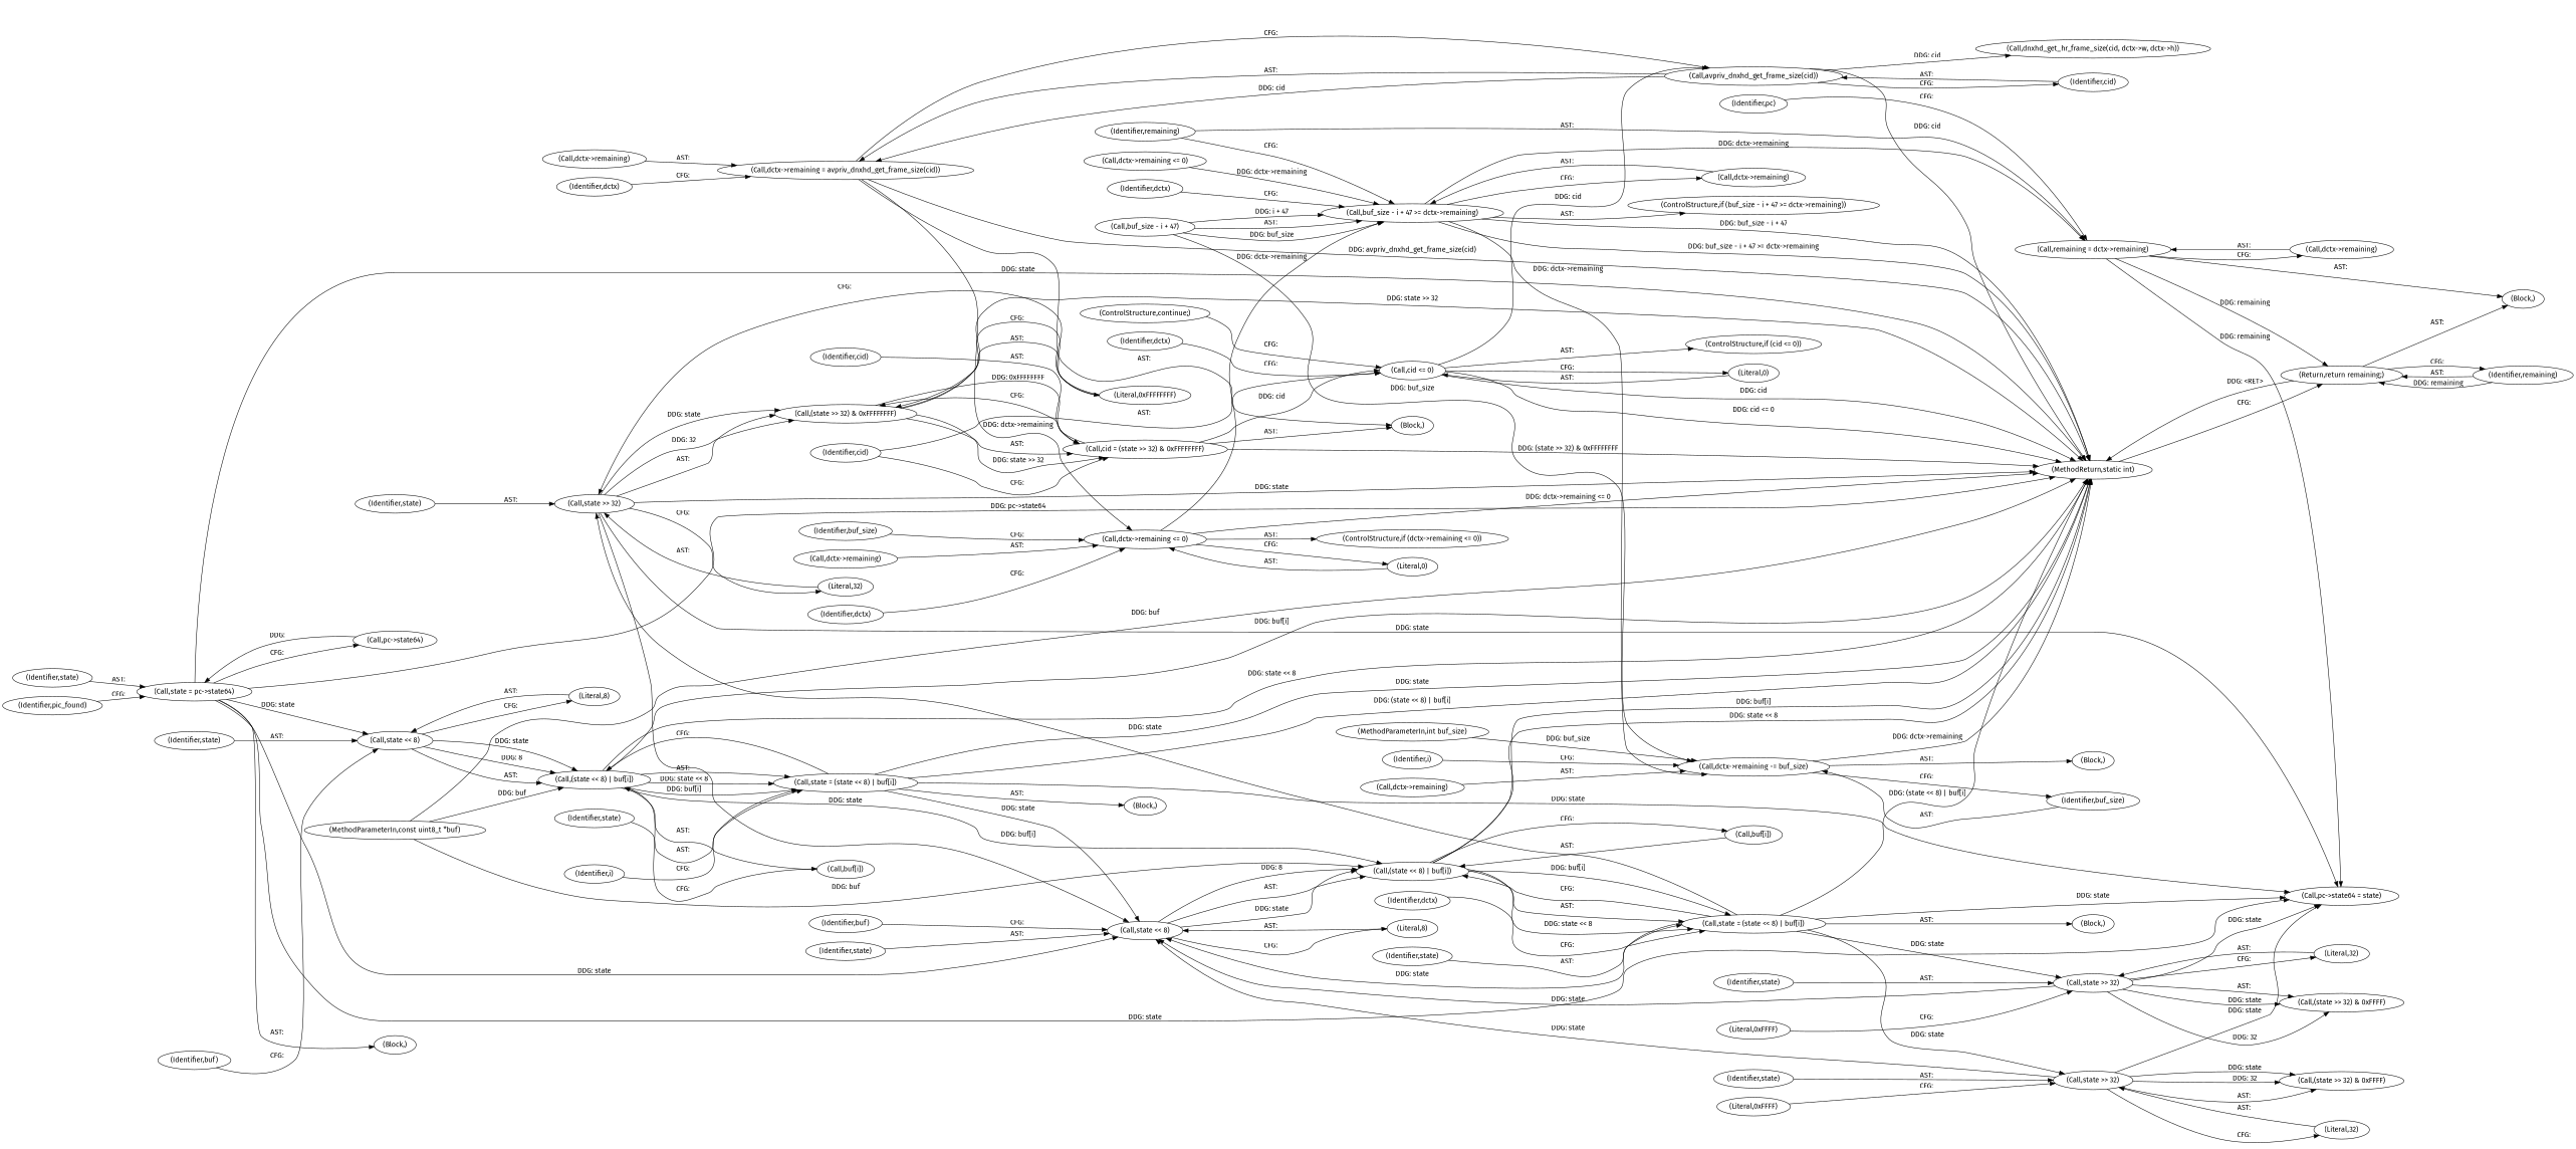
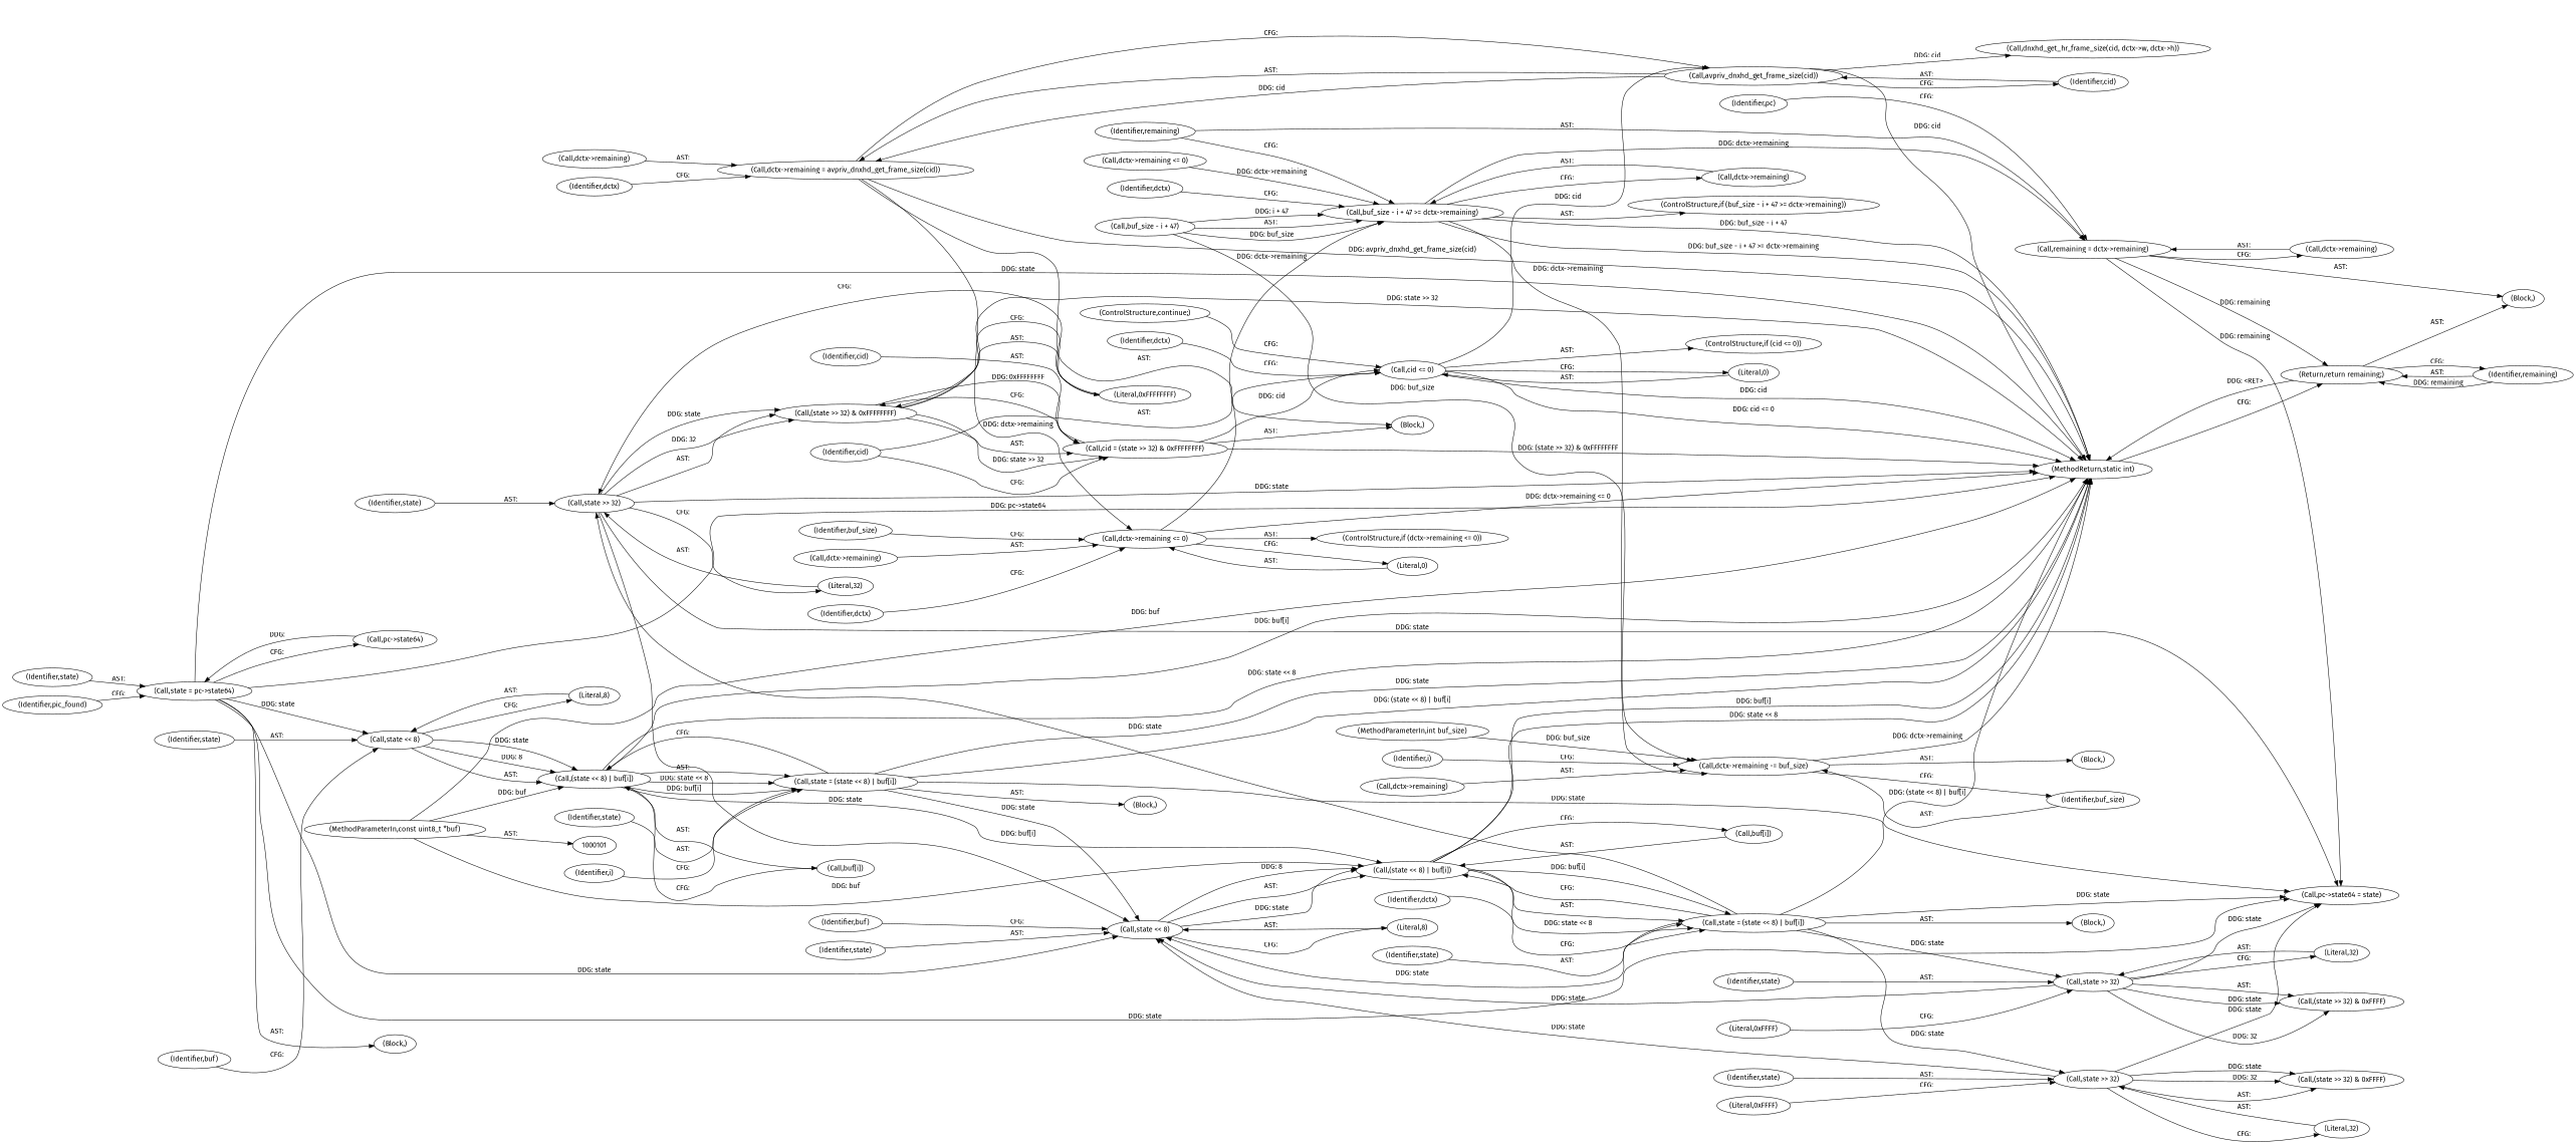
  digraph {
    fontname="Fira Sans"
    rankdir=LR
    node [fontname="Fira Sans"]
    edge [fontname="Fira Sans"]
    n1 [label="(Call,dctx->remaining = avpriv_dnxhd_get_frame_size(cid))"]
    n2 [label="(Call,avpriv_dnxhd_get_frame_size(cid))"]
    n3 [label="(Call,dctx->remaining <= 0)"]
    n4 [label="(Block,)"]
    n5 [label="(MethodReturn,static int)"]
    n6 [label="(Call,dnxhd_get_hr_frame_size(cid, dctx->w, dctx->h))"]
    n7 [label="(Identifier,cid)"]
    n8 [label="(Call,buf_size - i + 47 >= dctx->remaining)"]
    n9 [label="(Literal,0)"]
    n10 [label="(ControlStructure,if (dctx->remaining <= 0))"]
    n11 [label="(Return,return remaining;)"]
    n12 [label="(Call,cid <= 0)"]
    n13 [label="(ControlStructure,if (cid <= 0))"]
    n14 [label="(Literal,0)"]
    n15 [label="(Call,cid = (state >> 32) & 0xFFFFFFFF)"]
    n16 [label="(Call,(state >> 32) & 0xFFFFFFFF)"]
    n17 [label="(Literal,0xFFFFFFFF)"]
    n18 [label="(Call,state >> 32)"]
    n19 [label="(Call,state << 8)"]
    n20 [label="(Call,pc->state64 = state)"]
    n21 [label="(Literal,32)"]
    n22 [label="(Call,(state << 8) | buf[i])"]
    n23 [label="(Literal,8)"]
    n24 [label="(Call,state = (state << 8) | buf[i])"]
    n25 [label="(Call,state >> 32)"]
    n26 [label="(Call,state >> 32)"]
    n27 [label="(Block,)"]
    n28 [label="(Call,buf[i])"]
    n29 [label="(Call,(state >> 32) & 0xFFFF)"]
    n30 [label="(Literal,32)"]
    n31 [label="(Call,(state >> 32) & 0xFFFF)"]
    n32 [label="(Literal,32)"]
    n33 [label="(Call,state = (state << 8) | buf[i])"]
    n34 [label="(Call,(state << 8) | buf[i])"]
    n35 [label="(Block,)"]
    n36 [label="(Call,buf[i])"]
    n37 [label="(Call,state << 8)"]
    n38 [label="(Literal,8)"]
    n39 [label="(Call,state = pc->state64)"]
    n40 [label="(Block,)"]
    n41 [label="(Call,pc->state64)"]
    n42 [label="(MethodParameterIn,const uint8_t *buf)"]
+   1000101
    n44 [label="(Call,remaining = dctx->remaining)"]
    n45 [label="(Call,dctx->remaining -= buf_size)"]
    n46 [label="(ControlStructure,if (buf_size - i + 47 >= dctx->remaining))"]
    n47 [label="(Call,dctx->remaining)"]
    n48 [label="(Block,)"]
    n49 [label="(Call,dctx->remaining)"]
    n50 [label="(Identifier,buf_size)"]
    n51 [label="(Block,)"]
    n52 [label="(Identifier,remaining)"]
    n53 [label="(Call,dctx->remaining)"]
    n54 [label="(Identifier,dctx)"]
    n55 [label="(Identifier,cid)"]
    n56 [label="(ControlStructure,continue;)"]
    n57 [label="(Literal,0xFFFF)"]
    n58 [label="(Identifier,state)"]
    n59 [label="(Call,dctx->remaining)"]
    n60 [label="(Identifier,buf)"]
    n61 [label="(Identifier,dctx)"]
    n62 [label="(Identifier,pc)"]
    n63 [label="(Identifier,dctx)"]
    n64 [label="(Call,buf_size - i + 47)"]
    n65 [label="(Identifier,cid)"]
    n66 [label="(Call,dctx->remaining <= 0)"]
    n67 [label="(Identifier,buf_size)"]
    n68 [label="(Identifier,dctx)"]
    n69 [label="(Identifier,state)"]
    n70 [label="(MethodParameterIn,int buf_size)"]
    n71 [label="(Identifier,state)"]
    n72 [label="(Identifier,state)"]
    n73 [label="(Identifier,buf)"]
    n74 [label="(Identifier,state)"]
    n75 [label="(Identifier,state)"]
    n76 [label="(Identifier,remaining)"]
    n77 [label="(Identifier,i)"]
    n78 [label="(Call,dctx->remaining)"]
    n79 [label="(Identifier,dctx)"]
    n80 [label="(Literal,0xFFFF)"]
    n81 [label="(Identifier,state)"]
    n82 [label="(Identifier,pic_found)"]
    n83 [label="(Identifier,i)"]
    n84 [label="(Identifier,state)"]
    n1 -> n2 [label="CFG: "]
    n1 -> n3 [label="DDG: dctx->remaining"]
    n1 -> n4 [label="AST: "]
    n1 -> n5 [label="DDG: avpriv_dnxhd_get_frame_size(cid)"]
    n2 -> n1 [label="AST: "]
    n2 -> n1 [label="DDG: cid"]
    n2 -> n5 [label="DDG: cid"]
    n2 -> n6 [label="DDG: cid"]
    n2 -> n7 [label="CFG: "]
    n3 -> n5 [label="DDG: dctx->remaining <= 0"]
    n3 -> n8 [label="DDG: dctx->remaining"]
    n3 -> n9 [label="CFG: "]
    n3 -> n10 [label="AST: "]
    n5 -> n11 [label="CFG: "]
    n7 -> n2 [label="AST: "]
    n8 -> n5 [label="DDG: buf_size - i + 47 >= dctx->remaining"]
    n8 -> n5 [label="DDG: buf_size - i + 47"]
    n8 -> n44 [label="DDG: dctx->remaining"]
    n8 -> n45 [label="DDG: dctx->remaining"]
    n8 -> n46 [label="AST: "]
    n8 -> n47 [label="CFG: "]
    n9 -> n3 [label="AST: "]
    n11 -> n5 [label="DDG: <RET>"]
    n11 -> n48 [label="AST: "]
    n11 -> n52 [label="CFG: "]
    n12 -> n2 [label="DDG: cid"]
    n12 -> n5 [label="DDG: cid"]
    n12 -> n5 [label="DDG: cid <= 0"]
    n12 -> n13 [label="AST: "]
    n12 -> n14 [label="CFG: "]
    n14 -> n12 [label="AST: "]
    n15 -> n4 [label="AST: "]
    n15 -> n5 [label="DDG: (state >> 32) & 0xFFFFFFFF"]
    n15 -> n12 [label="DDG: cid"]
    n15 -> n16 [label="CFG: "]
    n16 -> n5 [label="DDG: state >> 32"]
    n16 -> n15 [label="AST: "]
    n16 -> n15 [label="DDG: state >> 32"]
    n16 -> n15 [label="DDG: 0xFFFFFFFF"]
    n16 -> n17 [label="CFG: "]
    n17 -> n16 [label="AST: "]
    n17 -> n18 [label="CFG: "]
    n18 -> n5 [label="DDG: state"]
    n18 -> n16 [label="AST: "]
    n18 -> n16 [label="DDG: state"]
    n18 -> n16 [label="DDG: 32"]
    n18 -> n19 [label="DDG: state"]
    n18 -> n20 [label="DDG: state"]
    n18 -> n21 [label="CFG: "]
    n19 -> n22 [label="AST: "]
    n19 -> n22 [label="DDG: state"]
    n19 -> n22 [label="DDG: 8"]
    n19 -> n23 [label="CFG: "]
    n21 -> n18 [label="AST: "]
    n22 -> n5 [label="DDG: buf[i]"]
    n22 -> n5 [label="DDG: state << 8"]
    n22 -> n24 [label="AST: "]
    n22 -> n24 [label="DDG: state << 8"]
    n22 -> n24 [label="DDG: buf[i]"]
    n22 -> n28 [label="CFG: "]
    n23 -> n19 [label="AST: "]
    n24 -> n5 [label="DDG: (state << 8) | buf[i]"]
    n24 -> n18 [label="DDG: state"]
    n24 -> n19 [label="DDG: state"]
    n24 -> n20 [label="DDG: state"]
    n24 -> n22 [label="CFG: "]
    n24 -> n25 [label="DDG: state"]
    n24 -> n26 [label="DDG: state"]
    n24 -> n27 [label="AST: "]
    n25 -> n19 [label="DDG: state"]
    n25 -> n20 [label="DDG: state"]
    n25 -> n29 [label="AST: "]
    n25 -> n29 [label="DDG: state"]
    n25 -> n29 [label="DDG: 32"]
    n25 -> n30 [label="CFG: "]
    n26 -> n19 [label="DDG: state"]
    n26 -> n20 [label="DDG: state"]
    n26 -> n31 [label="AST: "]
    n26 -> n31 [label="DDG: state"]
    n26 -> n31 [label="DDG: 32"]
    n26 -> n32 [label="CFG: "]
    n28 -> n22 [label="AST: "]
    n30 -> n25 [label="AST: "]
    n32 -> n26 [label="AST: "]
    n33 -> n5 [label="DDG: state"]
    n33 -> n5 [label="DDG: (state << 8) | buf[i]"]
    n33 -> n19 [label="DDG: state"]
    n33 -> n20 [label="DDG: state"]
    n33 -> n34 [label="CFG: "]
    n33 -> n35 [label="AST: "]
    n34 -> n5 [label="DDG: buf[i]"]
    n34 -> n5 [label="DDG: state << 8"]
    n34 -> n22 [label="DDG: buf[i]"]
    n34 -> n33 [label="AST: "]
    n34 -> n33 [label="DDG: state << 8"]
    n34 -> n33 [label="DDG: buf[i]"]
    n34 -> n36 [label="CFG: "]
    n36 -> n34 [label="AST: "]
    n37 -> n34 [label="AST: "]
    n37 -> n34 [label="DDG: state"]
    n37 -> n34 [label="DDG: 8"]
    n37 -> n38 [label="CFG: "]
    n38 -> n37 [label="AST: "]
    n39 -> n5 [label="DDG: state"]
    n39 -> n5 [label="DDG: pc->state64"]
    n39 -> n19 [label="DDG: state"]
    n39 -> n20 [label="DDG: state"]
    n39 -> n37 [label="DDG: state"]
    n39 -> n40 [label="AST: "]
    n39 -> n41 [label="CFG: "]
    n41 -> n39 [label="DDG: "]
    n42 -> n5 [label="DDG: buf"]
    n42 -> n22 [label="DDG: buf"]
    n42 -> n34 [label="DDG: buf"]
+   n42 -> 1000101 [label="AST: "]
    n44 -> n11 [label="DDG: remaining"]
    n44 -> n20 [label="DDG: remaining"]
    n44 -> n48 [label="AST: "]
    n44 -> n49 [label="CFG: "]
    n45 -> n5 [label="DDG: dctx->remaining"]
    n45 -> n50 [label="CFG: "]
    n45 -> n51 [label="AST: "]
    n47 -> n8 [label="AST: "]
    n49 -> n44 [label="AST: "]
    n50 -> n45 [label="AST: "]
    n52 -> n11 [label="AST: "]
    n52 -> n11 [label="DDG: remaining"]
    n53 -> n45 [label="AST: "]
    n54 -> n8 [label="CFG: "]
    n55 -> n12 [label="AST: "]
    n55 -> n15 [label="CFG: "]
    n56 -> n12 [label="CFG: "]
    n57 -> n26 [label="CFG: "]
    n58 -> n25 [label="AST: "]
    n59 -> n3 [label="AST: "]
    n60 -> n19 [label="CFG: "]
    n61 -> n3 [label="CFG: "]
    n62 -> n44 [label="CFG: "]
    n63 -> n1 [label="CFG: "]
    n64 -> n8 [label="AST: "]
    n64 -> n8 [label="DDG: buf_size"]
    n64 -> n8 [label="DDG: i + 47"]
    n64 -> n45 [label="DDG: buf_size"]
    n65 -> n15 [label="AST: "]
    n66 -> n8 [label="DDG: dctx->remaining"]
    n67 -> n3 [label="CFG: "]
    n68 -> n12 [label="CFG: "]
    n69 -> n39 [label="AST: "]
    n70 -> n45 [label="DDG: buf_size"]
    n71 -> n33 [label="AST: "]
    n72 -> n37 [label="AST: "]
    n73 -> n37 [label="CFG: "]
    n74 -> n26 [label="AST: "]
    n75 -> n18 [label="AST: "]
    n76 -> n8 [label="CFG: "]
    n76 -> n44 [label="AST: "]
    n77 -> n45 [label="CFG: "]
    n78 -> n1 [label="AST: "]
    n79 -> n24 [label="CFG: "]
    n80 -> n25 [label="CFG: "]
    n81 -> n19 [label="AST: "]
    n82 -> n39 [label="CFG: "]
    n83 -> n33 [label="CFG: "]
    n84 -> n24 [label="AST: "]
  }
